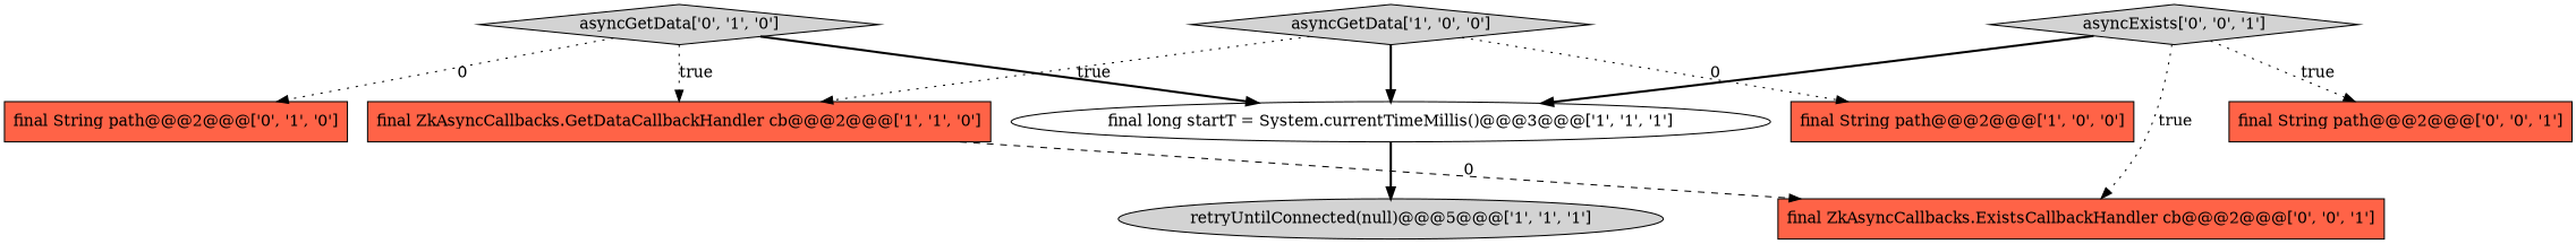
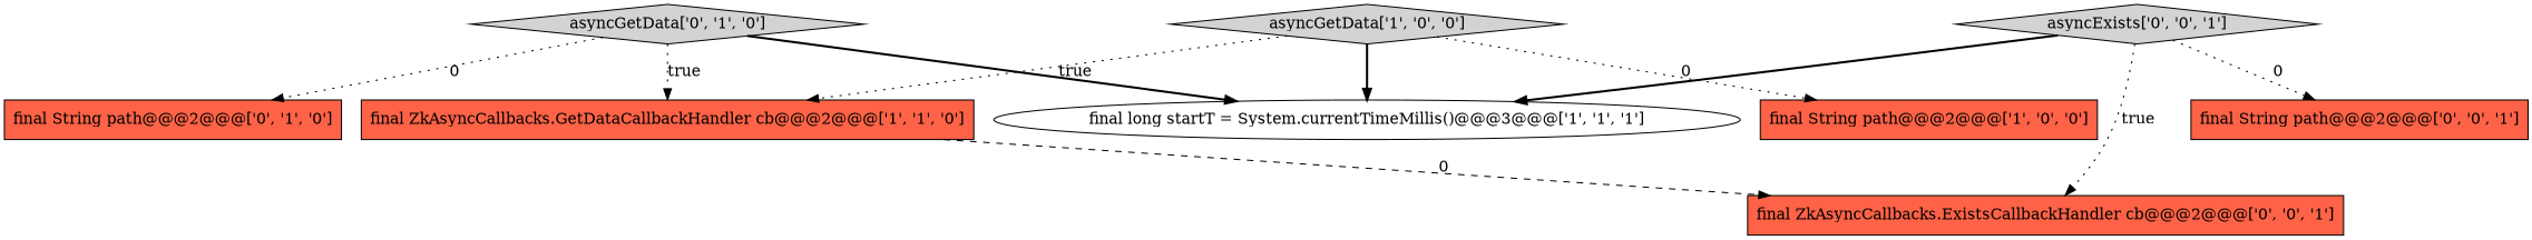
  digraph {
    node [fillcolor=tomato shape=box style=filled]
    edge [style=dotted]
    n1 [fillcolor=lightgray label="asyncGetData['0', '1', '0']" shape=diamond]
    n2 [fillcolor=white label="final long startT = System.currentTimeMillis()@@@3@@@['1', '1', '1']" shape=ellipse]
    n3 [label="final String path@@@2@@@['0', '1', '0']"]
    n4 [label="final ZkAsyncCallbacks.GetDataCallbackHandler cb@@@2@@@['1', '1', '0']"]
-   n5 [fillcolor=lightgray label="retryUntilConnected(null)@@@5@@@['1', '1', '1']" shape=ellipse]
    n6 [label="final ZkAsyncCallbacks.ExistsCallbackHandler cb@@@2@@@['0', '0', '1']"]
    n7 [label="final String path@@@2@@@['0', '0', '1']"]
    n8 [label="final String path@@@2@@@['1', '0', '0']"]
    n9 [fillcolor=lightgray label="asyncGetData['1', '0', '0']" shape=diamond]
    n10 [fillcolor=lightgray label="asyncExists['0', '0', '1']" shape=diamond]
    n1 -> n2 [style=bold]
    n1 -> n3 [label=0]
    n1 -> n4 [label=true]
-   n2 -> n5 [style=bold]
    n4 -> n6 [label=0 style=dashed]
    n9 -> n2 [style=bold]
    n9 -> n4 [label=true]
    n9 -> n8 [label=0]
    n10 -> n2 [style=bold]
    n10 -> n6 [label=true]
-   n10 -> n7 [label=true]
+   n10 -> n7 [label=0]
  }
